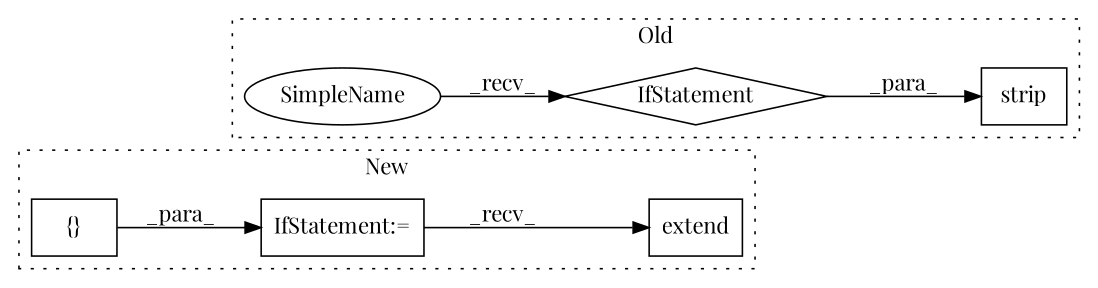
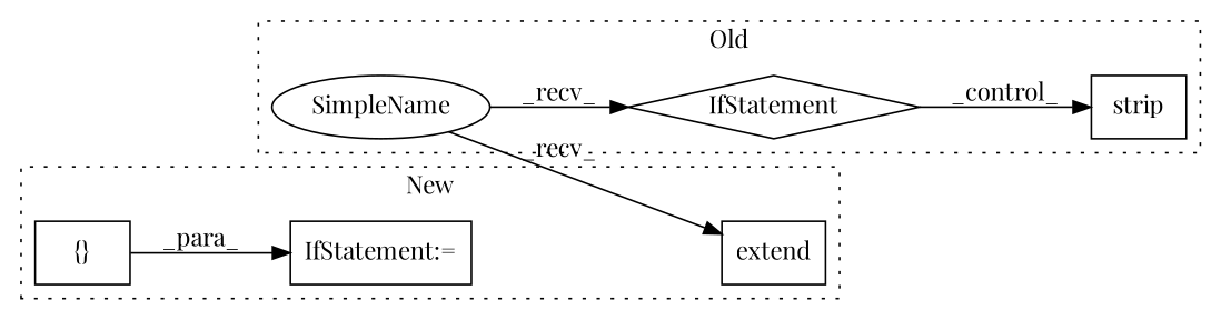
  digraph {
    fontname="Playfair Display"
    rankdir=LR
    node [a=32 fontname="Playfair Display" shape=box]
    edge [fontname="Playfair Display"]
    n1 [l=7 label=strip s=850]
    n2 [a=25 l=59 label=IfStatement s=915 shape=diamond]
    n3 [a=42 l=5 label=SimpleName s=969 shape=ellipse]
    n4 [l="7,1" label=extend s="966,1042"]
    n5 [a=7 l=1 label="IfStatement:=" s=833]
    n6 [a=4 l="1,1" label="{}" s="846,878"]
    subgraph cluster_1 {
      label=Old
      style=dotted
      n1
      n2
      n3
    }
    subgraph cluster_2 {
      label=New
      style=dotted
      n4
      n5
      n6
    }
-   n2 -> n1 [label=_para_]
+   n2 -> n1 [label=_control_]
    n3 -> n2 [label=_recv_]
-   n5 -> n4 [label=_recv_]
+   n3 -> n4 [label=_recv_]
    n6 -> n5 [label=_para_]
  }
